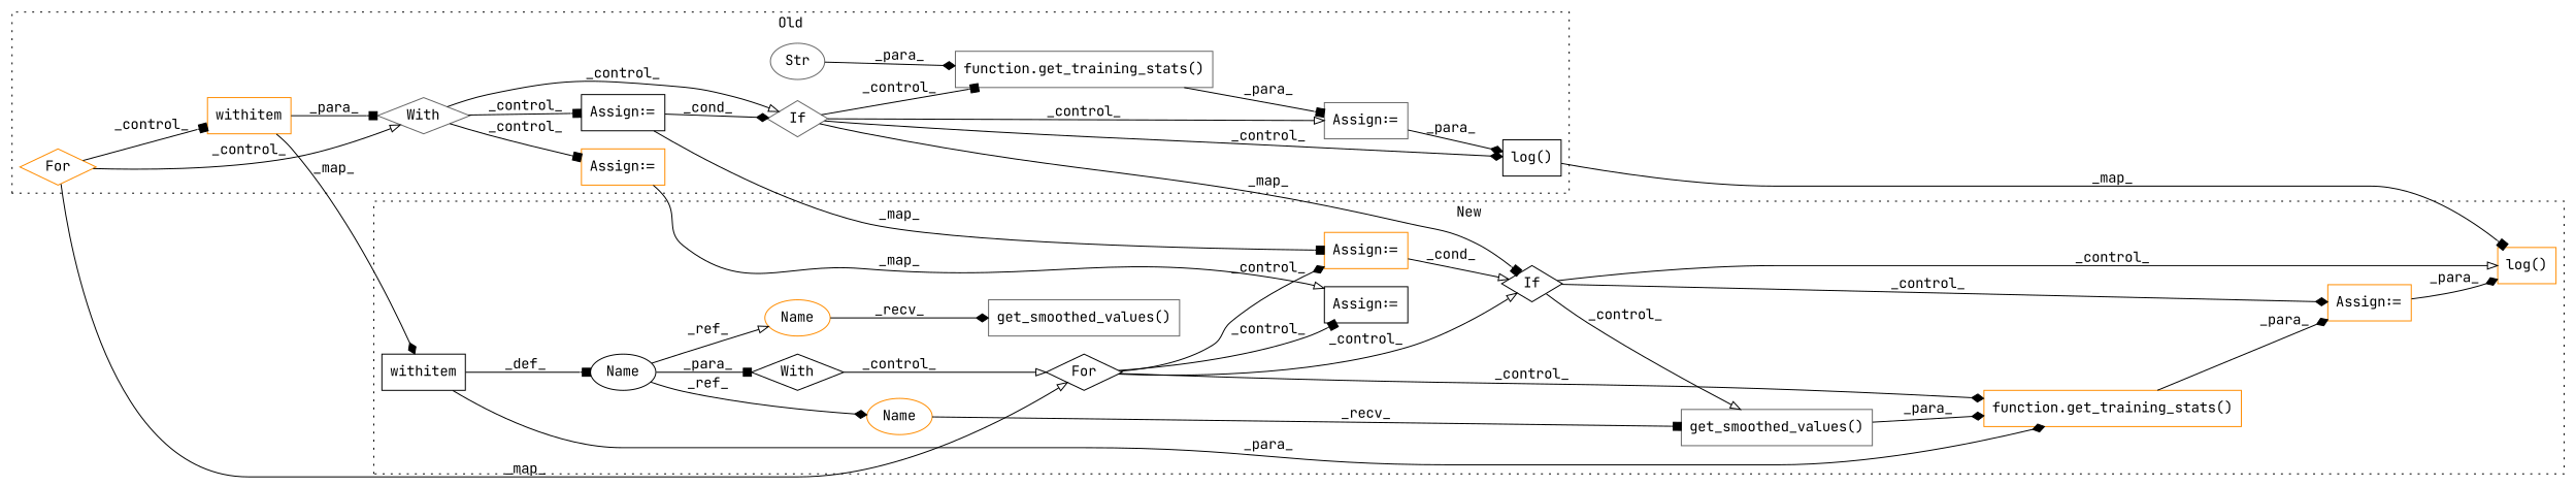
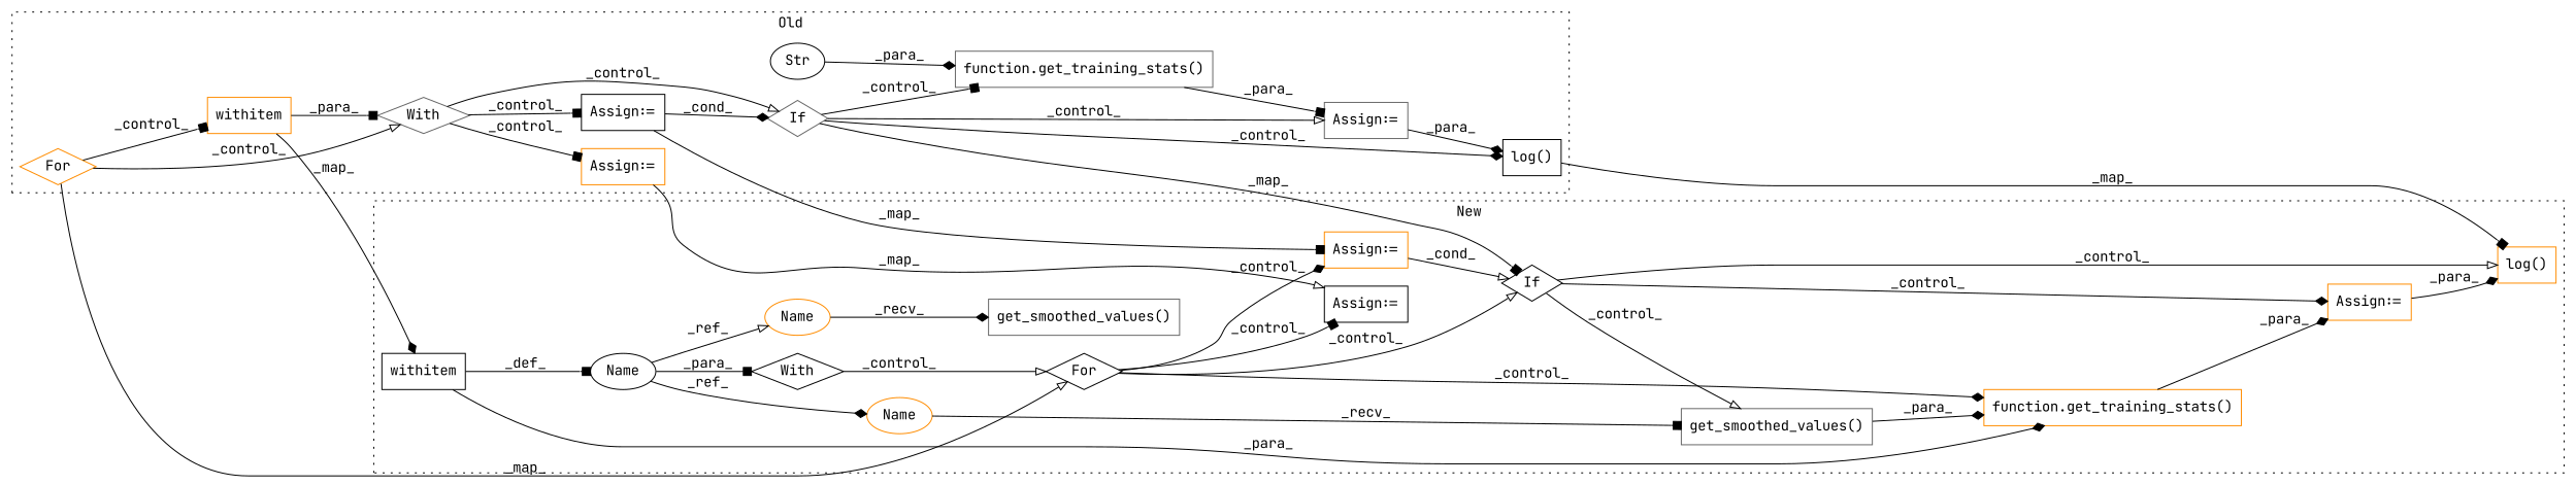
  digraph {
    rankdir=LR
    fontname="JetBrains Mono"
    node [a=75 l=3 s=5965 shape=box color=darkorange fontname="JetBrains Mono"]
    edge [arrowhead=diamond fontname="JetBrains Mono"]
    n1 [a=39 l="5,39" label=With s="5693,5705" shape=diamond color=gray40]
    n2 [l="19,1" label="function.get_training_stats()" s="5952,5984" color=gray40]
-   n3 [a=66 l=13 label=Str s=5971 shape=ellipse color=gray40]
+   n3 [a=66 l=13 label=Str s=5971 shape=ellipse color=black]
    n4 [a=96 label=If s=5849 shape=diamond color=gray40]
    n5 [a=49 l=7 label=withitem s=5698]
    n6 [l="13,32" label="log()" s="5998,6016" color=black]
    n7 [a=107 l="4,10" label=For s="5660,5683" shape=diamond]
    n8 [a=68 label="Assign:=" s=5949 color=gray40]
    n9 [a=68 label="Assign:=" s=5808]
    n10 [a=68 label="Assign:=" s=5754 color=black]
    n11 [l=25 label="get_smoothed_values()" color=gray40]
    n12 [l="19,1" label="function.get_training_stats()" s="5946,5990"]
    n13 [a=96 label=If s=5843 shape=diamond color=black]
    n14 [a=39 l="5,29" label=With s="5660,5672" shape=diamond color=black]
    n15 [a=49 l=7 label=withitem s=5665 color=black]
    n16 [a=87 label=Name s=5688 shape=ellipse color=black]
    n17 [l="13,32" label="log()" s="6004,6022"]
    n18 [a=107 l="4,14" label=For s="5701,5724" shape=diamond color=black]
    n19 [l=25 label="get_smoothed_values()" s=6590 color=gray40]
    n20 [a=68 label="Assign:=" s=5943]
    n21 [a=68 label="Assign:=" s=5802 color=black]
    n22 [a=68 label="Assign:=" s=5748]
    n23 [a=87 label=Name s=6590 shape=ellipse]
    n24 [a=87 label=Name shape=ellipse]
    subgraph cluster_1 {
      label=Old
      style=dotted
      n1
      n2
      n3
      n4
      n5
      n6
      n7
      n8
      n9
      n10
    }
    subgraph cluster_2 {
      label=New
      style=dotted
      n11
      n12
      n13
      n14
      n15
      n16
      n17
      n18
      n19
      n20
      n21
      n22
      n23
      n24
    }
    n1 -> n4 [label=_control_ arrowhead=onormal]
    n1 -> n9 [label=_control_ arrowhead=box]
    n1 -> n10 [label=_control_ arrowhead=box]
    n2 -> n8 [label=_para_ arrowhead=box]
    n3 -> n2 [label=_para_]
    n4 -> n2 [label=_control_ arrowhead=box]
    n4 -> n6 [label=_control_]
    n4 -> n8 [label=_control_ arrowhead=onormal]
    n4 -> n13 [label=_map_ arrowhead=box]
    n5 -> n1 [label=_para_ arrowhead=box]
    n5 -> n15 [label=_map_]
    n6 -> n17 [label=_map_ arrowhead=box]
    n7 -> n1 [label=_control_ arrowhead=onormal]
    n7 -> n5 [label=_control_ arrowhead=box]
    n7 -> n18 [label=_map_ arrowhead=onormal]
    n8 -> n6 [label=_para_]
    n9 -> n21 [label=_map_ arrowhead=onormal]
    n10 -> n4 [label=_cond_]
    n10 -> n22 [label=_map_ arrowhead=box]
    n11 -> n12 [label=_para_]
    n12 -> n20 [label=_para_]
    n13 -> n11 [label=_control_ arrowhead=onormal]
    n13 -> n17 [label=_control_ arrowhead=onormal]
    n13 -> n20 [label=_control_]
    n14 -> n18 [label=_control_ arrowhead=onormal]
    n15 -> n12 [label=_para_]
    n15 -> n16 [label=_def_ arrowhead=box]
    n16 -> n14 [label=_para_ arrowhead=box]
    n16 -> n23 [label=_ref_ arrowhead=onormal]
    n16 -> n24 [label=_ref_]
    n18 -> n12 [label=_control_]
    n18 -> n13 [label=_control_ arrowhead=onormal]
    n18 -> n21 [label=_control_ arrowhead=box]
    n18 -> n22 [label=_control_]
    n20 -> n17 [label=_para_]
    n22 -> n13 [label=_cond_ arrowhead=onormal]
    n23 -> n19 [label=_recv_]
    n24 -> n11 [label=_recv_ arrowhead=box]
  }
